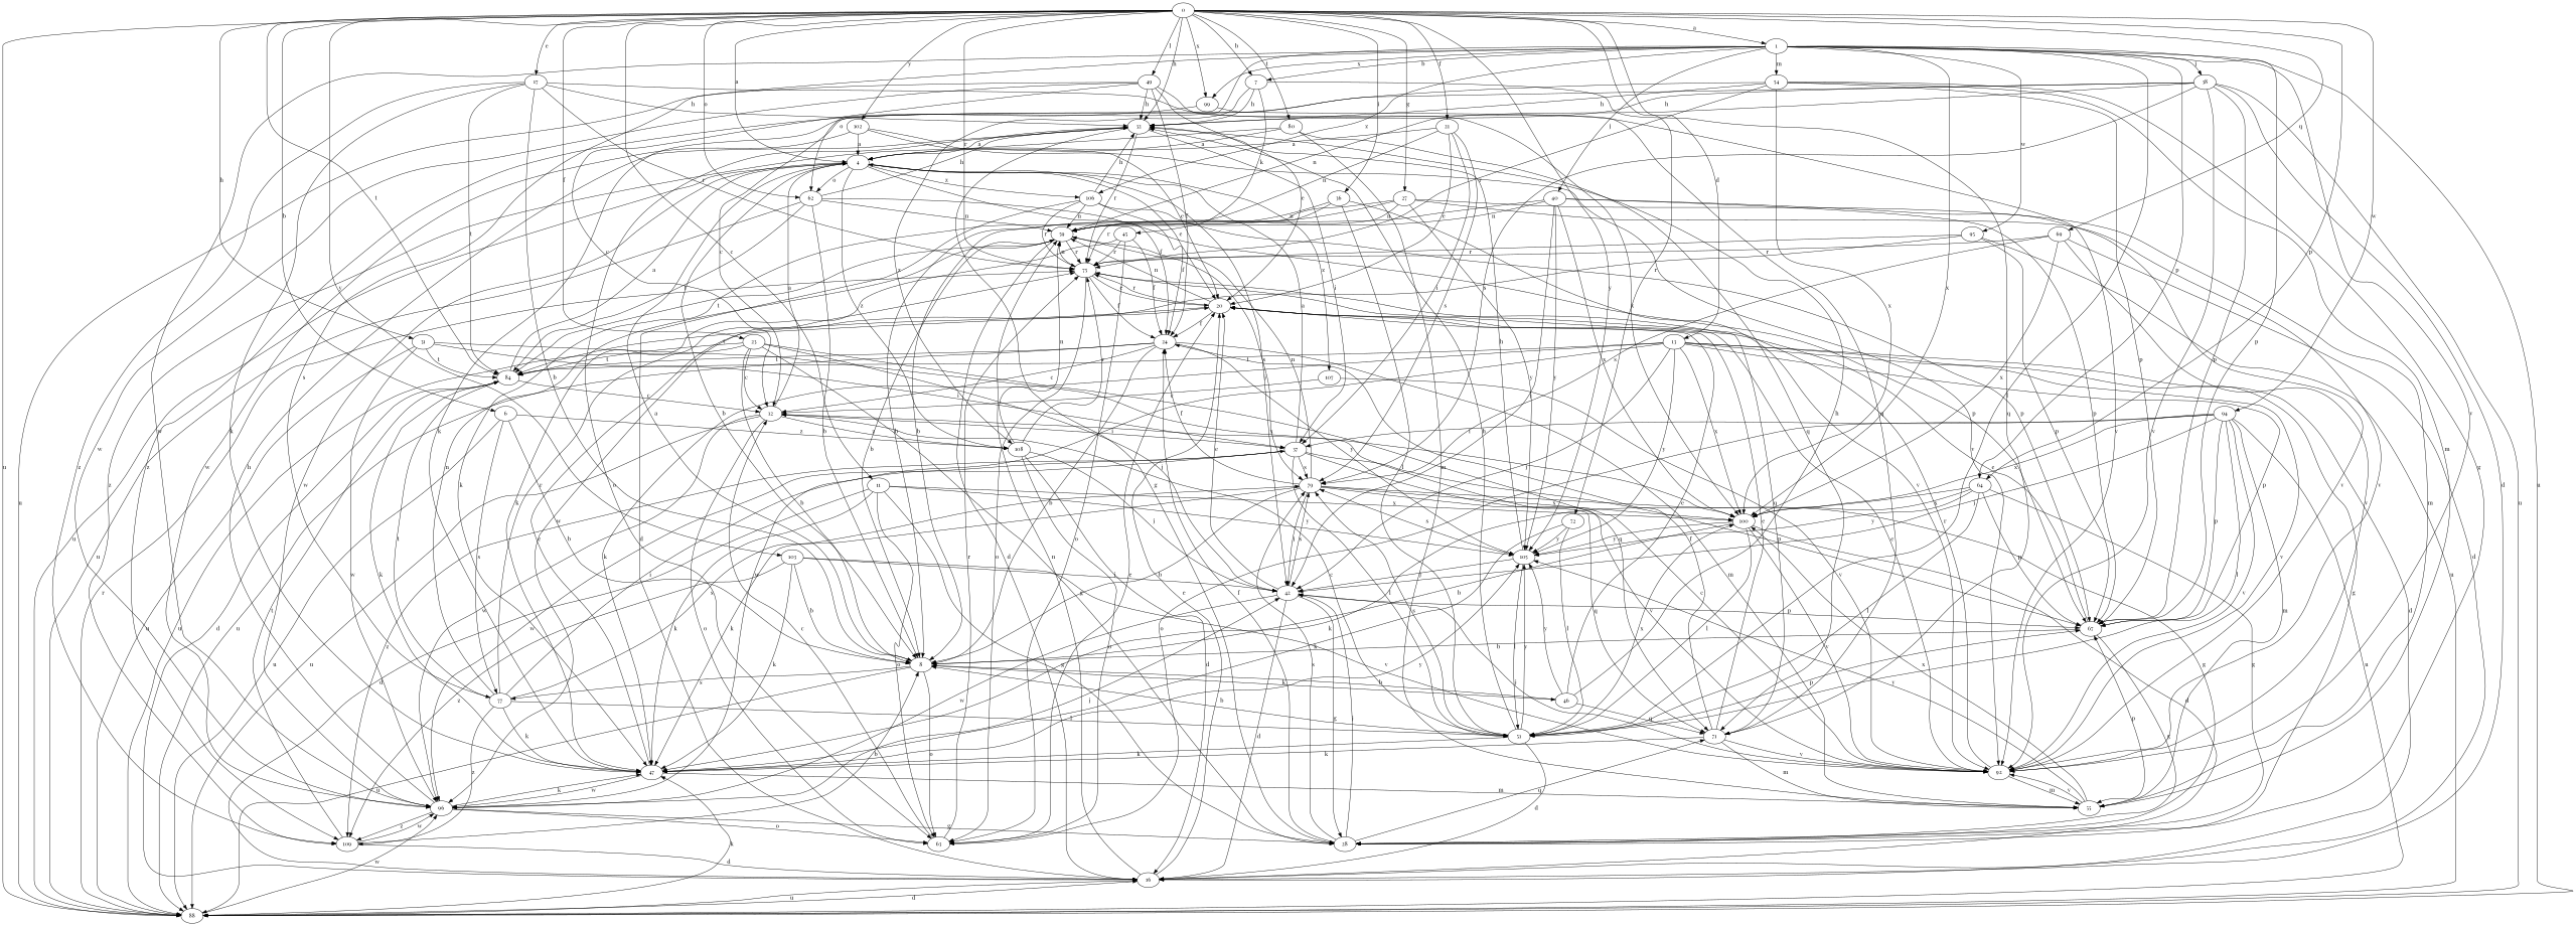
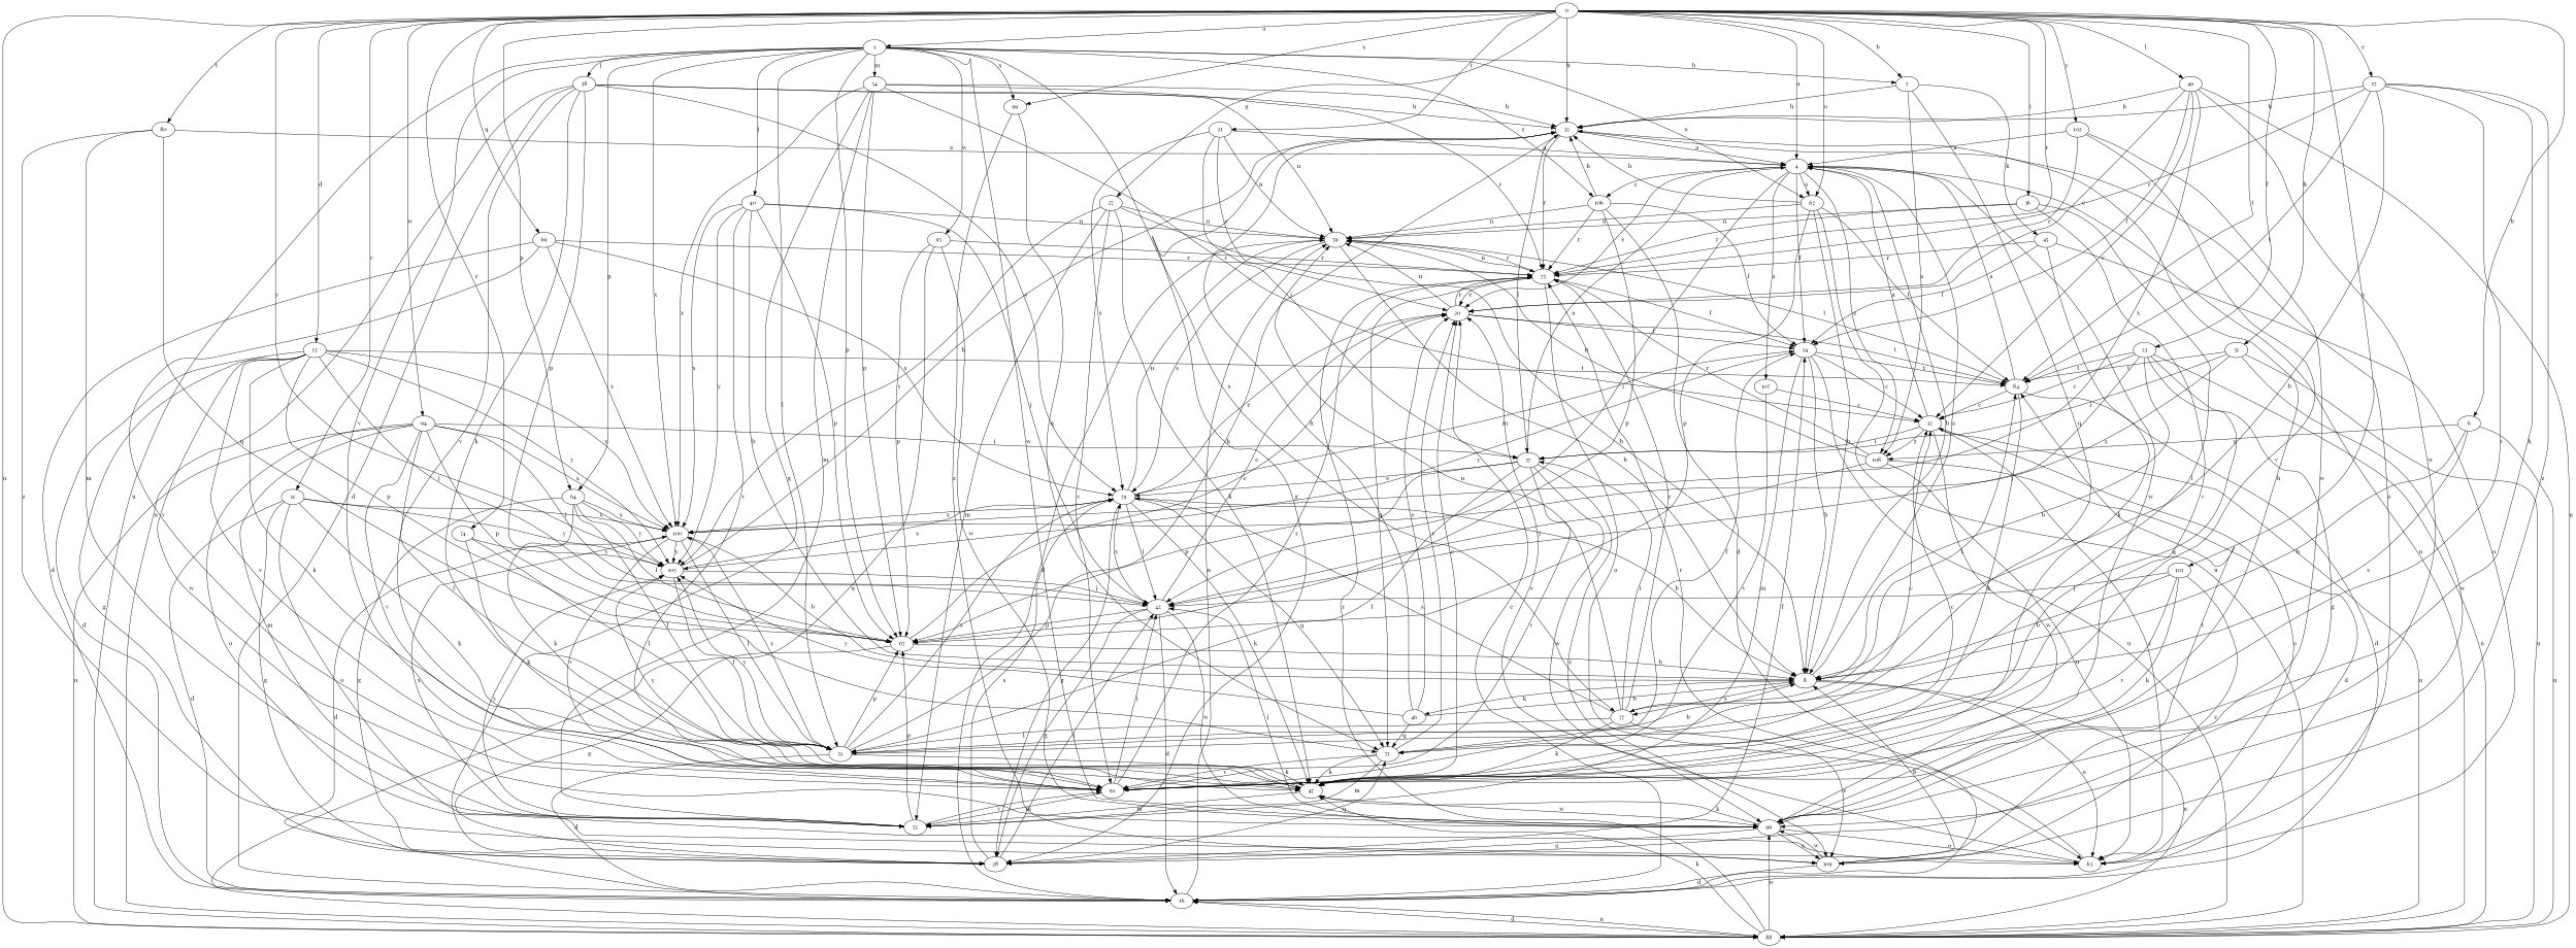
  strict digraph {
    fontname="Playfair Display"
    node [fontname="Playfair Display"]
    edge [fontname="Playfair Display"]
    0
    1
    4
    6
    7
    11
    13
    17
    21
    23
    27
    31
    32
    36
    49
    62
    64
    69
-   72
+   72 [label=74]
    75
    80
    84
    88
    94
    99
    102
    103
    105
    38
    40
    51
    54
    67
    77
    92
    95
    96
    100
    106
    8
    20
    24
    42
    107
    108
    45
    71
    63
    16
    28
    47
    109
    37
    59
    79
    12
    55
    46
    0 -> 1 [label=a]
    0 -> 4 [label=a]
    0 -> 6 [label=b]
    0 -> 7 [label=b]
    0 -> 11 [label=c]
    0 -> 13 [label=d]
    0 -> 17 [label=e]
-   0 -> 21 [label=f]
+   0 -> 21 [label=y]
    0 -> 23 [label=f]
    0 -> 27 [label=g]
    0 -> 31 [label=h]
    0 -> 32 [label=h]
    0 -> 36 [label=i]
    0 -> 49 [label=l]
    0 -> 62 [label=o]
    0 -> 64 [label=p]
    0 -> 69 [label=q]
    0 -> 72 [label=r]
    0 -> 75 [label=r]
    0 -> 80 [label=t]
    0 -> 84 [label=t]
    0 -> 88 [label=u]
    0 -> 94 [label=w]
    0 -> 99 [label=x]
    0 -> 102 [label=y]
    0 -> 103 [label=y]
    0 -> 105 [label=y]
    1 -> 7 [label=b]
    1 -> 62 [label=o]
    1 -> 64 [label=p]
    1 -> 88 [label=u]
    1 -> 99 [label=x]
    1 -> 38 [label=j]
    1 -> 40 [label=j]
    1 -> 51 [label=l]
    1 -> 54 [label=m]
    1 -> 67 [label=p]
    1 -> 77 [label=s]
    1 -> 92 [label=v]
    1 -> 95 [label=w]
    1 -> 96 [label=w]
    1 -> 100 [label=x]
    1 -> 106 [label=z]
    4 -> 62 [label=o]
    4 -> 88 [label=u]
    4 -> 96 [label=w]
    4 -> 106 [label=z]
    4 -> 8 [label=b]
    4 -> 20 [label=e]
    4 -> 24 [label=f]
    4 -> 42 [label=j]
    4 -> 107 [label=z]
    4 -> 108 [label=z]
    6 -> 88 [label=u]
    6 -> 77 [label=s]
    6 -> 8 [label=b]
    6 -> 108 [label=z]
    7 -> 32 [label=h]
    7 -> 108 [label=z]
    7 -> 45 [label=k]
    7 -> 71 [label=q]
    11 -> 105 [label=y]
    11 -> 100 [label=x]
    11 -> 63 [label=o]
    11 -> 16 [label=d]
    11 -> 28 [label=g]
    11 -> 47 [label=k]
    13 -> 84 [label=t]
    13 -> 105 [label=y]
    13 -> 67 [label=p]
    13 -> 92 [label=v]
    13 -> 96 [label=w]
    13 -> 100 [label=x]
    13 -> 42 [label=j]
    13 -> 16 [label=d]
    13 -> 28 [label=g]
    13 -> 47 [label=k]
    17 -> 32 [label=h]
    17 -> 75 [label=r]
    17 -> 84 [label=t]
    17 -> 92 [label=v]
    17 -> 8 [label=b]
    17 -> 47 [label=k]
    17 -> 109 [label=z]
    21 -> 4 [label=a]
    21 -> 20 [label=e]
    21 -> 37 [label=i]
    21 -> 59 [label=n]
    21 -> 79 [label=s]
    23 -> 84 [label=t]
    23 -> 88 [label=u]
    23 -> 8 [label=b]
    23 -> 42 [label=j]
    23 -> 71 [label=q]
    23 -> 28 [label=g]
    23 -> 12 [label=c]
    27 -> 105 [label=y]
    27 -> 92 [label=v]
    27 -> 8 [label=b]
    27 -> 47 [label=k]
    27 -> 59 [label=n]
    27 -> 55 [label=m]
    31 -> 84 [label=t]
    31 -> 88 [label=u]
    31 -> 96 [label=w]
    31 -> 100 [label=x]
    31 -> 37 [label=i]
    32 -> 4 [label=a]
    32 -> 75 [label=r]
    32 -> 63 [label=o]
    32 -> 28 [label=g]
    32 -> 37 [label=i]
    36 -> 75 [label=r]
    36 -> 51 [label=l]
    36 -> 92 [label=v]
    36 -> 59 [label=n]
    49 -> 32 [label=h]
    49 -> 88 [label=u]
    49 -> 96 [label=w]
    49 -> 100 [label=x]
    49 -> 20 [label=e]
    49 -> 24 [label=f]
    49 -> 12 [label=c]
    62 -> 32 [label=h]
    62 -> 84 [label=t]
    62 -> 88 [label=u]
    62 -> 67 [label=p]
    62 -> 8 [label=b]
    62 -> 59 [label=n]
    64 -> 105 [label=y]
    64 -> 51 [label=l]
-   64 -> 67 [label=p]
+   64 -> 67 [label=l]
    64 -> 100 [label=x]
    64 -> 28 [label=g]
    64 -> 47 [label=k]
    69 -> 75 [label=r]
    69 -> 92 [label=v]
    69 -> 100 [label=x]
    69 -> 16 [label=d]
    69 -> 79 [label=s]
    72 -> 105 [label=y]
    72 -> 51 [label=l]
    72 -> 47 [label=k]
    75 -> 20 [label=e]
    75 -> 24 [label=f]
    75 -> 71 [label=q]
    75 -> 63 [label=o]
    75 -> 59 [label=n]
    80 -> 4 [label=a]
    80 -> 71 [label=q]
    80 -> 109 [label=z]
    80 -> 55 [label=m]
    84 -> 4 [label=a]
    84 -> 16 [label=d]
    84 -> 47 [label=k]
    84 -> 12 [label=c]
    88 -> 75 [label=r]
    88 -> 96 [label=w]
    88 -> 16 [label=d]
    88 -> 47 [label=k]
    94 -> 88 [label=u]
    94 -> 51 [label=l]
    94 -> 67 [label=p]
    94 -> 92 [label=v]
    94 -> 100 [label=x]
    94 -> 42 [label=j]
    94 -> 63 [label=o]
    94 -> 37 [label=i]
    94 -> 55 [label=m]
    99 -> 71 [label=q]
    99 -> 109 [label=z]
    102 -> 4 [label=a]
    102 -> 92 [label=v]
    102 -> 96 [label=w]
    102 -> 20 [label=e]
    103 -> 92 [label=v]
    103 -> 8 [label=b]
    103 -> 42 [label=j]
    103 -> 47 [label=k]
    103 -> 109 [label=z]
    105 -> 32 [label=h]
    105 -> 51 [label=l]
    105 -> 42 [label=j]
    105 -> 79 [label=s]
    38 -> 32 [label=h]
    38 -> 88 [label=u]
    38 -> 67 [label=p]
    38 -> 92 [label=v]
    38 -> 16 [label=d]
    38 -> 47 [label=k]
    38 -> 59 [label=n]
    38 -> 79 [label=s]
    40 -> 105 [label=y]
    40 -> 67 [label=p]
    40 -> 92 [label=v]
    40 -> 100 [label=x]
    40 -> 8 [label=b]
    40 -> 42 [label=j]
    40 -> 59 [label=n]
    51 -> 32 [label=h]
    51 -> 105 [label=y]
    51 -> 67 [label=p]
    51 -> 100 [label=x]
    51 -> 8 [label=b]
    51 -> 16 [label=d]
    51 -> 47 [label=k]
    51 -> 79 [label=s]
    51 -> 12 [label=c]
    54 -> 32 [label=h]
    54 -> 75 [label=r]
    54 -> 67 [label=p]
    54 -> 100 [label=x]
    54 -> 28 [label=g]
    54 -> 12 [label=c]
    54 -> 55 [label=m]
    67 -> 8 [label=b]
    67 -> 20 [label=e]
    67 -> 28 [label=g]
    77 -> 75 [label=r]
    77 -> 84 [label=t]
    77 -> 51 [label=l]
    77 -> 47 [label=k]
    77 -> 109 [label=z]
    77 -> 37 [label=i]
    77 -> 59 [label=n]
    77 -> 79 [label=s]
    92 -> 75 [label=r]
    92 -> 42 [label=j]
    92 -> 12 [label=c]
    92 -> 55 [label=m]
    95 -> 75 [label=r]
    95 -> 88 [label=u]
    95 -> 67 [label=p]
    95 -> 96 [label=w]
    96 -> 32 [label=h]
    96 -> 42 [label=j]
    96 -> 63 [label=o]
    96 -> 28 [label=g]
    96 -> 47 [label=k]
    96 -> 109 [label=z]
    100 -> 105 [label=y]
    100 -> 51 [label=l]
    100 -> 92 [label=v]
    100 -> 8 [label=b]
    100 -> 16 [label=d]
    106 -> 32 [label=h]
    106 -> 75 [label=r]
    106 -> 67 [label=p]
    106 -> 24 [label=f]
    106 -> 16 [label=d]
    106 -> 59 [label=n]
    8 -> 4 [label=a]
    8 -> 88 [label=u]
    8 -> 77 [label=s]
    8 -> 63 [label=o]
    8 -> 46 [label=k]
    20 -> 75 [label=r]
    20 -> 84 [label=t]
    20 -> 24 [label=f]
    20 -> 59 [label=n]
    24 -> 84 [label=t]
    24 -> 88 [label=u]
    24 -> 105 [label=y]
    24 -> 8 [label=b]
    24 -> 12 [label=c]
    24 -> 55 [label=m]
    42 -> 67 [label=p]
    42 -> 96 [label=w]
    42 -> 20 [label=e]
    42 -> 16 [label=d]
    42 -> 28 [label=g]
    42 -> 79 [label=s]
    107 -> 92 [label=v]
    107 -> 12 [label=c]
    108 -> 75 [label=r]
    108 -> 42 [label=j]
    108 -> 63 [label=o]
    108 -> 16 [label=d]
    108 -> 59 [label=n]
    45 -> 75 [label=r]
    45 -> 24 [label=f]
    45 -> 63 [label=o]
    45 -> 47 [label=k]
    71 -> 92 [label=v]
    71 -> 20 [label=e]
    71 -> 24 [label=f]
    71 -> 47 [label=k]
    71 -> 55 [label=m]
    63 -> 75 [label=r]
    63 -> 20 [label=e]
    63 -> 12 [label=c]
    16 -> 88 [label=u]
    16 -> 20 [label=e]
    16 -> 59 [label=n]
    28 -> 24 [label=f]
    28 -> 42 [label=j]
    28 -> 71 [label=q]
    28 -> 79 [label=s]
    47 -> 105 [label=y]
    47 -> 96 [label=w]
    47 -> 20 [label=e]
    47 -> 55 [label=m]
    109 -> 84 [label=t]
    109 -> 96 [label=w]
    109 -> 8 [label=b]
    109 -> 16 [label=d]
    37 -> 4 [label=a]
    37 -> 51 [label=l]
    37 -> 67 [label=p]
    37 -> 92 [label=v]
    37 -> 96 [label=w]
    37 -> 109 [label=z]
    37 -> 79 [label=s]
    59 -> 75 [label=r]
    59 -> 84 [label=t]
    59 -> 8 [label=b]
    59 -> 16 [label=d]
    59 -> 79 [label=s]
    79 -> 100 [label=x]
    79 -> 8 [label=b]
-   92 -> 20 [label=e]
-   79 -> 24 [label=f]
+   79 -> 20 [label=e]
+   79 -> 24 [label=m]
    79 -> 42 [label=j]
    79 -> 71 [label=q]
    79 -> 28 [label=g]
    79 -> 47 [label=k]
    79 -> 59 [label=n]
    12 -> 4 [label=a]
    12 -> 88 [label=u]
    12 -> 96 [label=w]
    12 -> 108 [label=z]
    12 -> 63 [label=o]
    12 -> 37 [label=i]
    55 -> 105 [label=y]
    55 -> 67 [label=p]
    55 -> 92 [label=v]
    55 -> 100 [label=x]
    46 -> 32 [label=h]
    46 -> 105 [label=y]
    46 -> 8 [label=b]
    46 -> 20 [label=e]
    46 -> 71 [label=q]
  }
